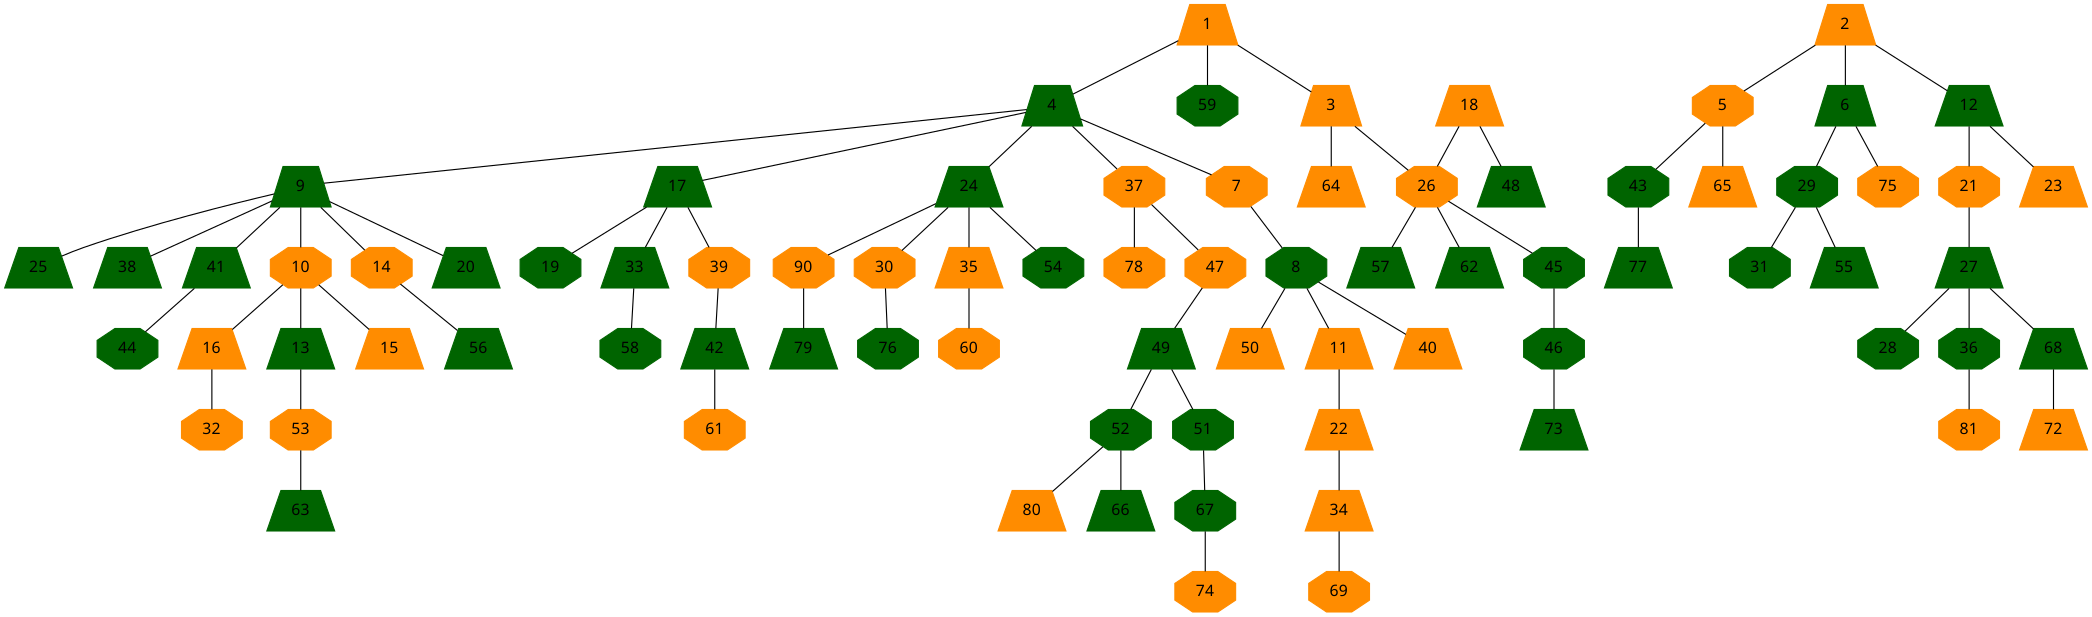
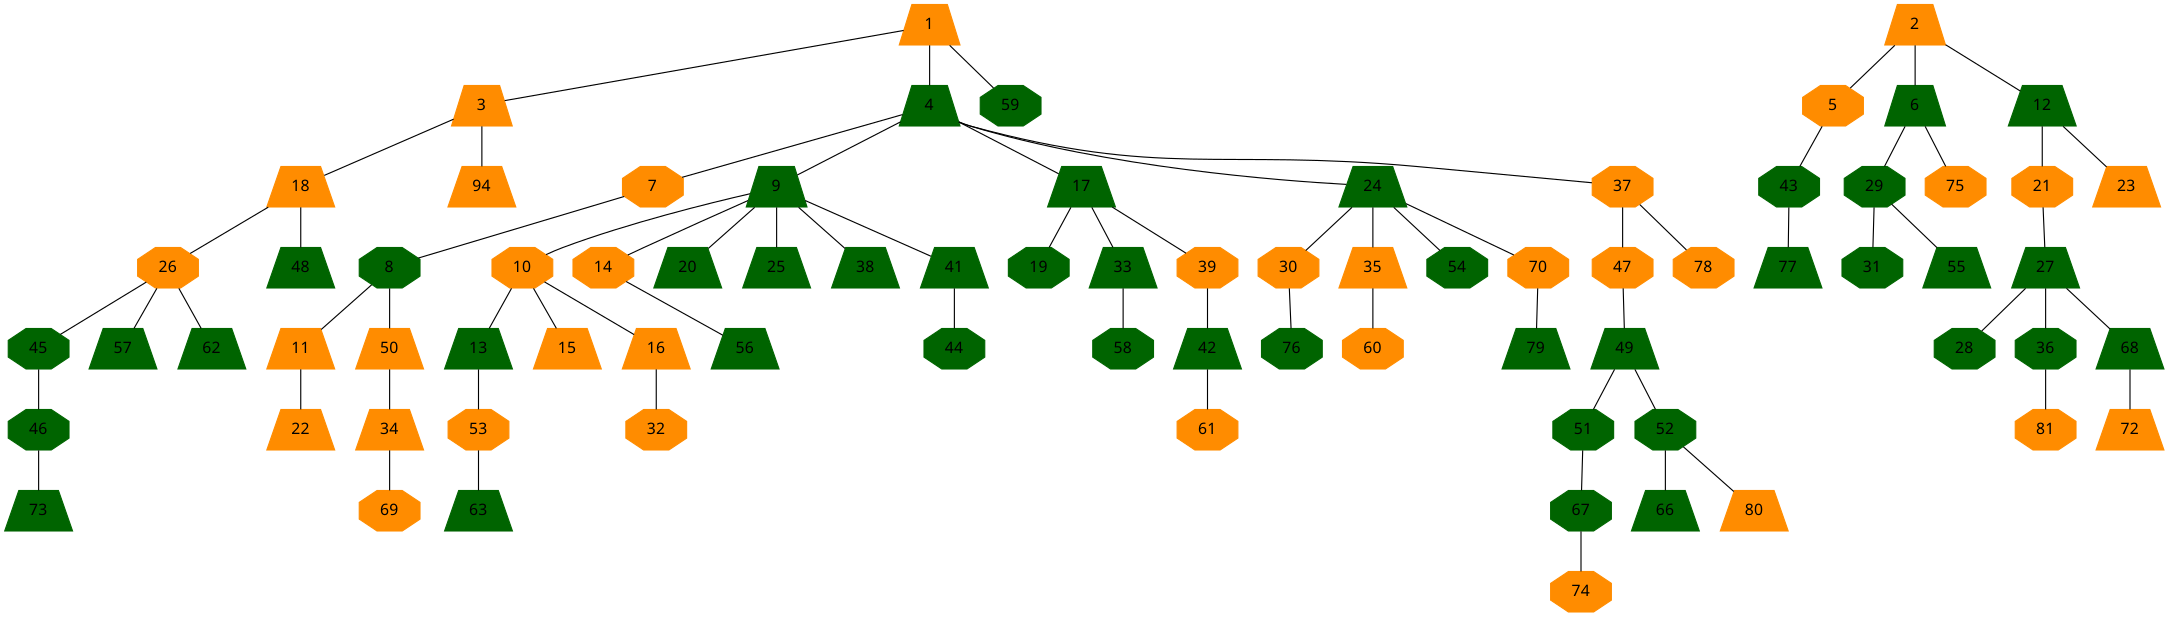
  graph {
    fontname="Noto Sans"
    node [color=darkgreen fontname="Noto Sans" shape=trapezium style=filled]
    edge [fontname="Noto Sans"]
    1 [color=darkorange]
    3 [color=darkorange]
    4
    59 [shape=octagon]
    2 [color=darkorange]
    5 [color=darkorange shape=octagon]
    6
    12
    18 [color=darkorange]
-   64 [color=darkorange]
+   64 [color=darkorange label=94]
    7 [color=darkorange shape=octagon]
    9
    17
    24
    37 [color=darkorange shape=octagon]
    43 [shape=octagon]
-   65 [color=darkorange]
    29 [shape=octagon]
    75 [color=darkorange shape=octagon]
    21 [color=darkorange shape=octagon]
    23 [color=darkorange]
    26 [color=darkorange shape=octagon]
    48
    8 [shape=octagon]
    10 [color=darkorange shape=octagon]
    14 [color=darkorange shape=octagon]
    20
    25
    38
    41
    19 [shape=octagon]
    33
    39 [color=darkorange shape=octagon]
    30 [color=darkorange shape=octagon]
    35 [color=darkorange]
    54 [shape=octagon]
-   70 [color=darkorange shape=octagon label=90]
+   70 [color=darkorange shape=octagon]
    47 [color=darkorange shape=octagon]
    78 [color=darkorange shape=octagon]
    77
    31 [shape=octagon]
    55
    11 [color=darkorange]
-   40 [color=darkorange]
    50 [color=darkorange]
    22 [color=darkorange]
    13
    15 [color=darkorange]
    16 [color=darkorange]
    56
    44 [shape=octagon]
    53 [color=darkorange shape=octagon]
    32 [color=darkorange shape=octagon]
    34 [color=darkorange]
    27
    63
    58 [shape=octagon]
    42
    45 [shape=octagon]
    57
    62
    28 [shape=octagon]
    36 [shape=octagon]
    68
    69 [color=darkorange shape=octagon]
    76 [shape=octagon]
    60 [color=darkorange shape=octagon]
    79
    46 [shape=octagon]
    n70 [color=darkorange label=81 shape=octagon]
    72 [color=darkorange]
    49
    61 [color=darkorange shape=octagon]
    73
    51 [shape=octagon]
    52 [shape=octagon]
    67 [shape=octagon]
    66
    80 [color=darkorange]
    74 [color=darkorange shape=octagon]
    1 -- 3
    1 -- 4
    1 -- 59
-   3 -- 26
+   3 -- 18
    3 -- 64
    4 -- 7
    4 -- 9
    4 -- 17
    4 -- 24
    4 -- 37
    2 -- 5
    2 -- 6
    2 -- 12
    5 -- 43
-   5 -- 65
    6 -- 29
    6 -- 75
    12 -- 21
    12 -- 23
    18 -- 26
    18 -- 48
    7 -- 8
    9 -- 10
    9 -- 14
    9 -- 20
    9 -- 25
    9 -- 38
    9 -- 41
    17 -- 19
    17 -- 33
    17 -- 39
    24 -- 30
    24 -- 35
    24 -- 54
    24 -- 70
    37 -- 47
    37 -- 78
    43 -- 77
    29 -- 31
    29 -- 55
    21 -- 27
    26 -- 45
    26 -- 57
    26 -- 62
    8 -- 11
-   8 -- 40
    8 -- 50
    10 -- 13
    10 -- 15
    10 -- 16
    14 -- 56
    41 -- 44
    33 -- 58
    39 -- 42
    30 -- 76
    35 -- 60
    70 -- 79
    47 -- 49
    11 -- 22
-   22 -- 34
+   50 -- 34
    13 -- 53
    16 -- 32
    53 -- 63
    34 -- 69
    27 -- 28
    27 -- 36
    27 -- 68
    42 -- 61
    45 -- 46
    36 -- n70
    68 -- 72
    46 -- 73
    49 -- 51
    49 -- 52
    51 -- 67
    52 -- 66
    52 -- 80
    67 -- 74
  }
